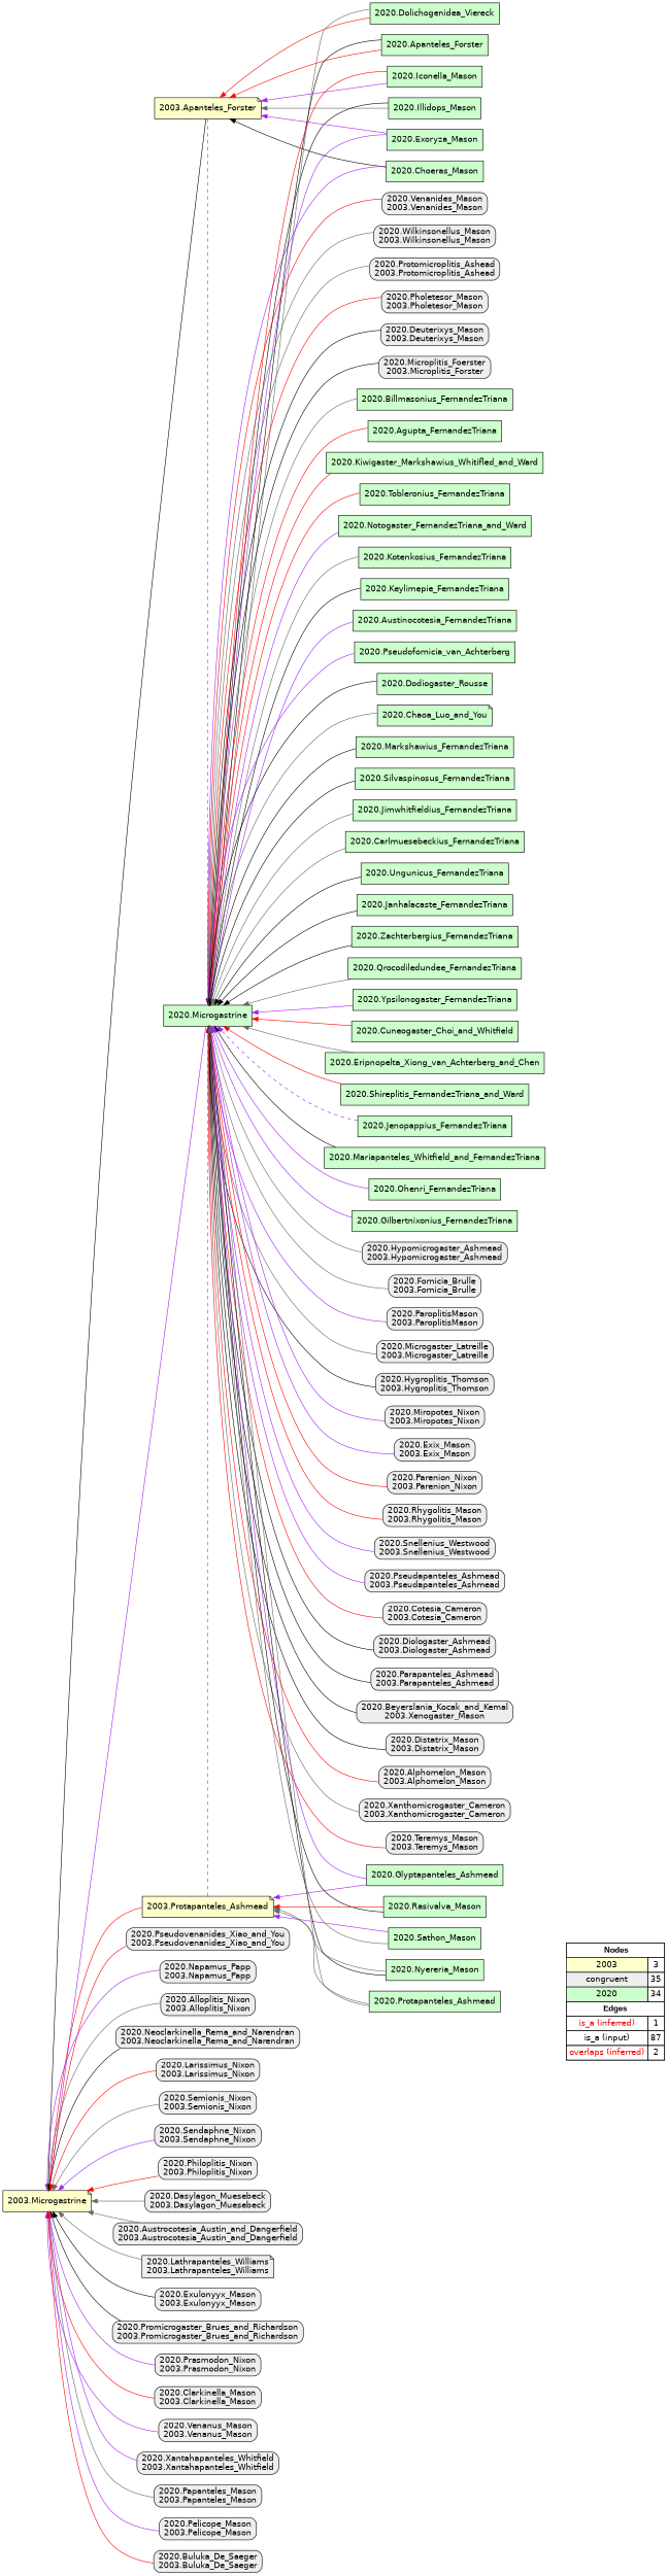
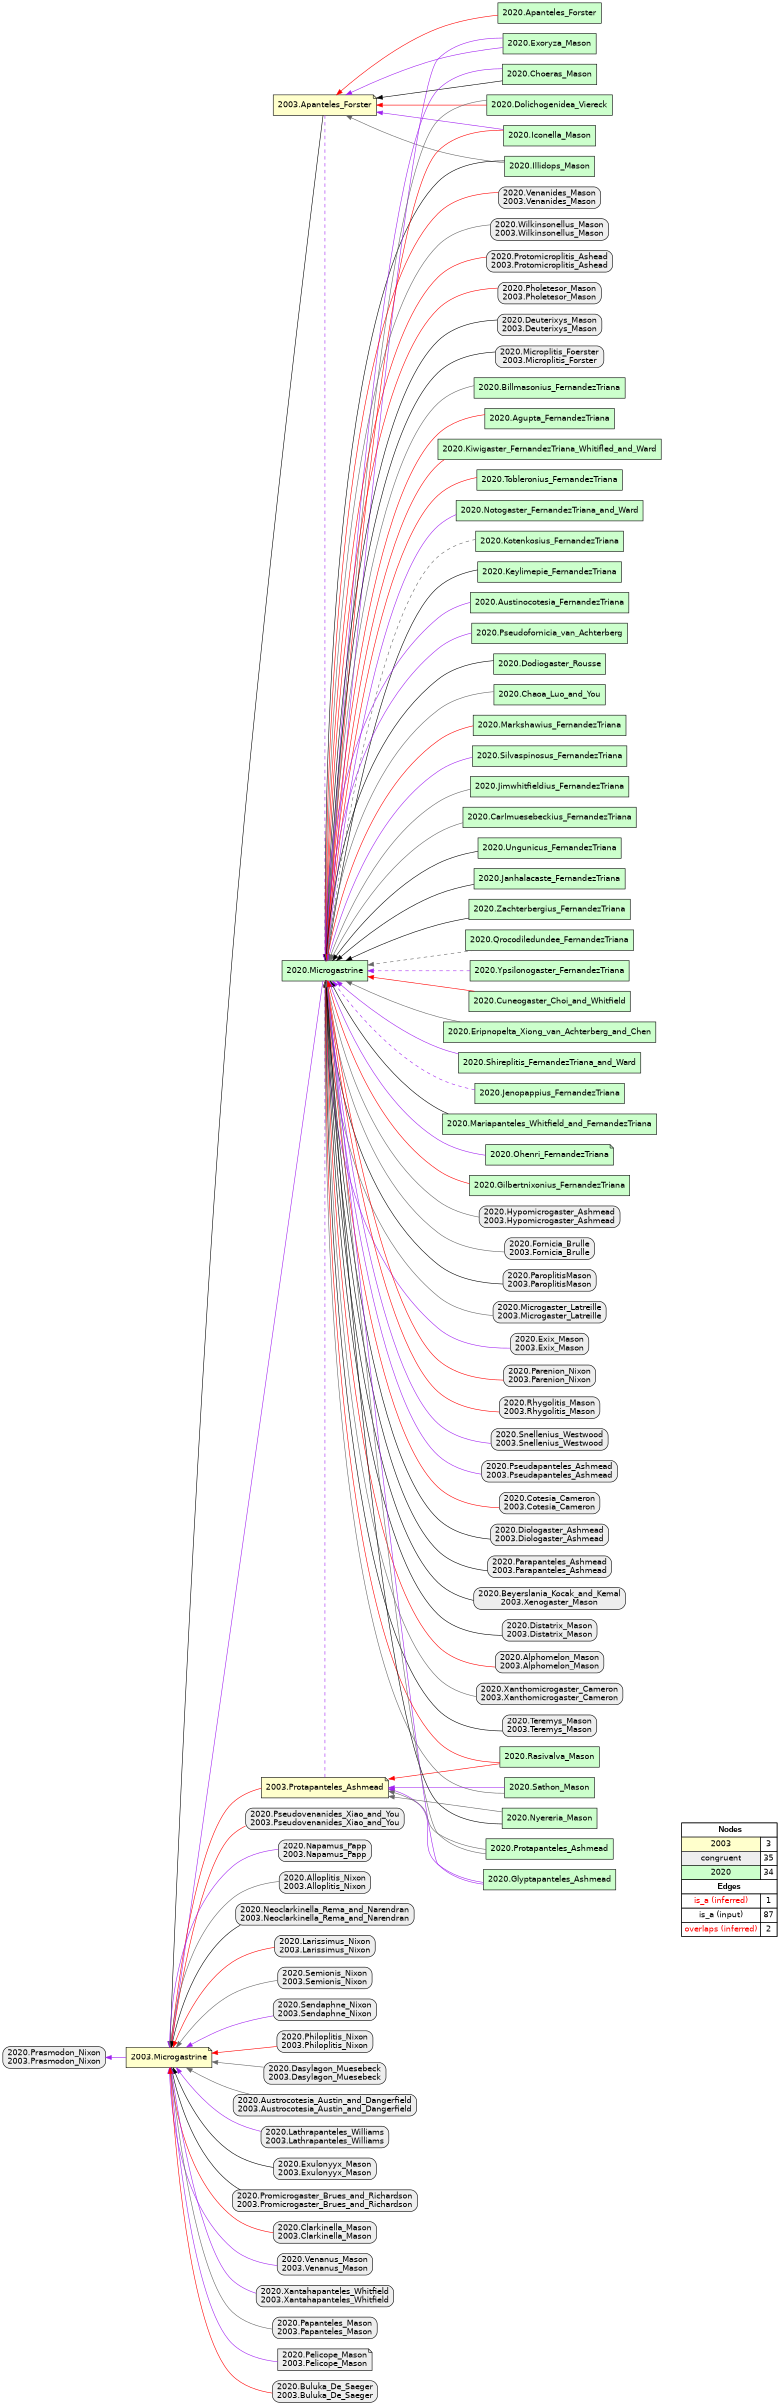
  digraph {
    rankdir=RL
    node [fillcolor="#EEEEEE" fontname=helvetica shape=box style="filled,rounded"]
    edge [arrowhead=normal color=purple constraint=true penwidth=1 style=solid]
    n1 [fillcolor=white label=<   <TABLE BORDER="0" CELLBORDER="1" CELLSPACING="0" CELLPADDING="4">  <TR> <TD COLSPAN="2"><font face="Arial Black"> Nodes</font></TD> </TR>  <TR>   <TD bgcolor="#FFFFCC" fontname="helvetica">2003</TD>   <TD>3</TD>   </TR>  <TR>   <TD bgcolor="#EEEEEE" fontname="helvetica">congruent</TD>   <TD>35</TD>   </TR>  <TR>   <TD bgcolor="#CCFFCC" fontname="helvetica">2020</TD>   <TD>34</TD>   </TR>  <TR> <TD COLSPAN="2"><font face = "Arial Black"> Edges </font></TD> </TR>  <TR>   <TD><font color ="#FF0000">is_a (inferred)</font></TD><TD>1</TD> </TR> <TR>   <TD><font color ="#000000">is_a (input)</font></TD><TD>87</TD> </TR> <TR>   <TD><font color ="#FF0000">overlaps (inferred)</font></TD><TD>2</TD> </TR> </TABLE>   > margin=0 style=filled]
    "2003.Microgastrine" [fillcolor="#FFFFCC" shape=note style=filled]
    "2003.Apanteles_Forster" [fillcolor="#FFFFCC" shape=note style=filled]
    "2020.Microgastrine" [fillcolor="#CCFFCC" style=filled]
    "2020.Hypomicrogaster_Ashmead\n2003.Hypomicrogaster_Ashmead"
    "2020.Fornicia_Brulle\n2003.Fornicia_Brulle"
    "2020.ParoplitisMason\n2003.ParoplitisMason"
    "2020.Microgaster_Latreille\n2003.Microgaster_Latreille"
-   "2020.Hygroplitis_Thomson\n2003.Hygroplitis_Thomson"
-   "2020.Miropotes_Nixon\n2003.Miropotes_Nixon"
    "2020.Exix_Mason\n2003.Exix_Mason"
    "2020.Parenion_Nixon\n2003.Parenion_Nixon"
    "2020.Illidops_Mason" [fillcolor="#CCFFCC" style=filled]
    "2020.Exoryza_Mason" [fillcolor="#CCFFCC" style=filled]
    "2020.Choeras_Mason" [fillcolor="#CCFFCC" style=filled]
    "2020.Dolichogenidea_Viereck" [fillcolor="#CCFFCC" style=filled]
    "2020.Apanteles_Forster" [fillcolor="#CCFFCC" style=filled]
    "2020.Iconella_Mason" [fillcolor="#CCFFCC" style=filled]
    "2003.Protapanteles_Ashmead" [fillcolor="#FFFFCC" shape=note style=filled]
    "2020.Rhygolitis_Mason\n2003.Rhygolitis_Mason"
    "2020.Snellenius_Westwood\n2003.Snellenius_Westwood"
    "2020.Pseudapanteles_Ashmead\n2003.Pseudapanteles_Ashmead"
    "2020.Cotesia_Cameron\n2003.Cotesia_Cameron"
    "2020.Diologaster_Ashmead\n2003.Diologaster_Ashmead"
    "2020.Parapanteles_Ashmead\n2003.Parapanteles_Ashmead"
    "2020.Beyerslania_Kocak_and_Kemal\n2003.Xenogaster_Mason"
    "2020.Distatrix_Mason\n2003.Distatrix_Mason"
    "2020.Alphomelon_Mason\n2003.Alphomelon_Mason"
    "2020.Xanthomicrogaster_Cameron\n2003.Xanthomicrogaster_Cameron"
    "2020.Teremys_Mason\n2003.Teremys_Mason"
    "2020.Venanides_Mason\n2003.Venanides_Mason"
    "2020.Wilkinsonellus_Mason\n2003.Wilkinsonellus_Mason"
    "2020.Protomicroplitis_Ashead\n2003.Protomicroplitis_Ashead"
    "2020.Pholetesor_Mason\n2003.Pholetesor_Mason"
    "2020.Deuterixys_Mason\n2003.Deuterixys_Mason"
    "2020.Microplitis_Foerster\n2003.Microplitis_Forster"
    "2020.Glyptapanteles_Ashmead" [fillcolor="#CCFFCC" style=filled]
    "2020.Rasivalva_Mason" [fillcolor="#CCFFCC" style=filled]
    "2020.Sathon_Mason" [fillcolor="#CCFFCC" style=filled]
    "2020.Nyereria_Mason" [fillcolor="#CCFFCC" style=filled]
    "2020.Protapanteles_Ashmead" [fillcolor="#CCFFCC" style=filled]
    "2020.Pseudovenanides_Xiao_and_You\n2003.Pseudovenanides_Xiao_and_You"
    "2020.Napamus_Papp\n2003.Napamus_Papp"
    "2020.Alloplitis_Nixon\n2003.Alloplitis_Nixon"
    "2020.Neoclarkinella_Rema_and_Narendran\n2003.Neoclarkinella_Rema_and_Narendran"
    "2020.Larissimus_Nixon\n2003.Larissimus_Nixon"
    "2020.Semionis_Nixon\n2003.Semionis_Nixon"
    "2020.Sendaphne_Nixon\n2003.Sendaphne_Nixon"
    "2020.Philoplitis_Nixon\n2003.Philoplitis_Nixon"
    "2020.Dasylagon_Muesebeck\n2003.Dasylagon_Muesebeck"
    "2020.Austrocotesia_Austin_and_Dangerfield\n2003.Austrocotesia_Austin_and_Dangerfield"
-   "2020.Lathrapanteles_Williams\n2003.Lathrapanteles_Williams" [shape=note]
+   "2020.Lathrapanteles_Williams\n2003.Lathrapanteles_Williams"
    "2020.Exulonyyx_Mason\n2003.Exulonyyx_Mason"
    "2020.Promicrogaster_Brues_and_Richardson\n2003.Promicrogaster_Brues_and_Richardson"
    "2020.Prasmodon_Nixon\n2003.Prasmodon_Nixon"
    "2020.Clarkinella_Mason\n2003.Clarkinella_Mason"
    "2020.Venanus_Mason\n2003.Venanus_Mason"
    "2020.Xantahapanteles_Whitfield\n2003.Xantahapanteles_Whitfield"
    "2020.Papanteles_Mason\n2003.Papanteles_Mason"
-   "2020.Pelicope_Mason\n2003.Pelicope_Mason"
+   "2020.Pelicope_Mason\n2003.Pelicope_Mason" [shape=note]
    "2020.Buluka_De_Saeger\n2003.Buluka_De_Saeger"
    "2020.Billmasonius_FernandezTriana" [fillcolor="#CCFFCC" style=filled]
    "2020.Agupta_FernandezTriana" [fillcolor="#CCFFCC" style=filled]
-   "2020.Kiwigaster_FernandezTriana_Whitifled_and_Ward" [fillcolor="#CCFFCC" style=filled label="2020.Kiwigaster_Markshawius_Whitifled_and_Ward"]
+   "2020.Kiwigaster_FernandezTriana_Whitifled_and_Ward" [fillcolor="#CCFFCC" style=filled]
    "2020.Tobleronius_FernandezTriana" [fillcolor="#CCFFCC" style=filled]
    "2020.Notogaster_FernandezTriana_and_Ward" [fillcolor="#CCFFCC" style=filled]
    "2020.Kotenkosius_FernandezTriana" [fillcolor="#CCFFCC" style=filled]
    "2020.Keylimepie_FernandezTriana" [fillcolor="#CCFFCC" style=filled]
    "2020.Austinocotesia_FernandezTriana" [fillcolor="#CCFFCC" style=filled]
    "2020.Pseudofornicia_van_Achterberg" [fillcolor="#CCFFCC" style=filled]
    "2020.Dodiogaster_Rousse" [fillcolor="#CCFFCC" style=filled]
-   "2020.Chaoa_Luo_and_You" [fillcolor="#CCFFCC" shape=note style=filled]
+   "2020.Chaoa_Luo_and_You" [fillcolor="#CCFFCC" style=filled]
    "2020.Markshawius_FernandezTriana" [fillcolor="#CCFFCC" style=filled]
    "2020.Silvaspinosus_FernandezTriana" [fillcolor="#CCFFCC" style=filled]
    "2020.Jimwhitfieldius_FernandezTriana" [fillcolor="#CCFFCC" style=filled]
    "2020.Carlmuesebeckius_FernandezTriana" [fillcolor="#CCFFCC" style=filled]
    "2020.Ungunicus_FernandezTriana" [fillcolor="#CCFFCC" style=filled]
    "2020.Janhalacaste_FernandezTriana" [fillcolor="#CCFFCC" style=filled]
    "2020.Zachterbergius_FernandezTriana" [fillcolor="#CCFFCC" style=filled]
    "2020.Qrocodiledundee_FernandezTriana" [fillcolor="#CCFFCC" style=filled]
    "2020.Ypsilonogaster_FernandezTriana" [fillcolor="#CCFFCC" style=filled]
    "2020.Cuneogaster_Choi_and_Whitfield" [fillcolor="#CCFFCC" style=filled]
    "2020.Eripnopelta_Xiong_van_Achterberg_and_Chen" [fillcolor="#CCFFCC" style=filled]
    "2020.Shireplitis_FernandezTriana_and_Ward" [fillcolor="#CCFFCC" style=filled]
    "2020.Jenopappius_FernandezTriana" [fillcolor="#CCFFCC" style=filled]
    "2020.Mariapanteles_Whitfield_and_FernandezTriana" [fillcolor="#CCFFCC" style=filled]
-   "2020.Ohenri_FernandezTriana" [fillcolor="#CCFFCC" style=filled]
+   "2020.Ohenri_FernandezTriana" [fillcolor="#CCFFCC" shape=note style=filled]
    "2020.Gilbertnixonius_FernandezTriana" [fillcolor="#CCFFCC" style=filled]
    subgraph sub_1 {
      rank=source
      n1
    }
    "2003.Apanteles_Forster" -> "2003.Microgastrine" [color=black]
    "2003.Apanteles_Forster" -> "2020.Microgastrine" [arrowhead=none constraint=false style=dashed]
    "2020.Microgastrine" -> "2003.Microgastrine"
    "2020.Hypomicrogaster_Ashmead\n2003.Hypomicrogaster_Ashmead" -> "2020.Microgastrine" [color=gray40]
    "2020.Fornicia_Brulle\n2003.Fornicia_Brulle" -> "2020.Microgastrine" [color=gray40]
-   "2020.ParoplitisMason\n2003.ParoplitisMason" -> "2020.Microgastrine"
+   "2020.ParoplitisMason\n2003.ParoplitisMason" -> "2020.Microgastrine" [color=black]
    "2020.Microgaster_Latreille\n2003.Microgaster_Latreille" -> "2020.Microgastrine" [color=gray40]
-   "2020.Hygroplitis_Thomson\n2003.Hygroplitis_Thomson" -> "2020.Microgastrine" [color=black]
-   "2020.Miropotes_Nixon\n2003.Miropotes_Nixon" -> "2020.Microgastrine"
    "2020.Exix_Mason\n2003.Exix_Mason" -> "2020.Microgastrine"
    "2020.Parenion_Nixon\n2003.Parenion_Nixon" -> "2020.Microgastrine" [color=red]
    "2020.Illidops_Mason" -> "2003.Apanteles_Forster" [color=gray40]
    "2020.Illidops_Mason" -> "2020.Microgastrine" [color=black]
    "2020.Exoryza_Mason" -> "2003.Apanteles_Forster"
    "2020.Exoryza_Mason" -> "2020.Microgastrine"
    "2020.Choeras_Mason" -> "2003.Apanteles_Forster" [color=black]
    "2020.Choeras_Mason" -> "2020.Microgastrine"
    "2020.Dolichogenidea_Viereck" -> "2003.Apanteles_Forster" [color=red]
    "2020.Dolichogenidea_Viereck" -> "2020.Microgastrine" [color=gray40]
    "2020.Apanteles_Forster" -> "2003.Apanteles_Forster" [color=red]
-   "2020.Apanteles_Forster" -> "2020.Microgastrine" [color=black]
    "2020.Iconella_Mason" -> "2003.Apanteles_Forster"
    "2020.Iconella_Mason" -> "2020.Microgastrine" [color=red]
    "2003.Protapanteles_Ashmead" -> "2003.Microgastrine" [color=red]
    "2003.Protapanteles_Ashmead" -> "2020.Microgastrine" [arrowhead=none constraint=false style=dashed]
    "2020.Rhygolitis_Mason\n2003.Rhygolitis_Mason" -> "2020.Microgastrine" [color=red]
    "2020.Snellenius_Westwood\n2003.Snellenius_Westwood" -> "2020.Microgastrine"
    "2020.Pseudapanteles_Ashmead\n2003.Pseudapanteles_Ashmead" -> "2020.Microgastrine"
    "2020.Cotesia_Cameron\n2003.Cotesia_Cameron" -> "2020.Microgastrine" [color=red]
    "2020.Diologaster_Ashmead\n2003.Diologaster_Ashmead" -> "2020.Microgastrine" [color=black]
    "2020.Parapanteles_Ashmead\n2003.Parapanteles_Ashmead" -> "2020.Microgastrine" [color=black]
    "2020.Beyerslania_Kocak_and_Kemal\n2003.Xenogaster_Mason" -> "2020.Microgastrine" [color=black]
    "2020.Distatrix_Mason\n2003.Distatrix_Mason" -> "2020.Microgastrine" [color=black]
    "2020.Alphomelon_Mason\n2003.Alphomelon_Mason" -> "2020.Microgastrine" [color=red]
    "2020.Xanthomicrogaster_Cameron\n2003.Xanthomicrogaster_Cameron" -> "2020.Microgastrine" [color=gray40]
-   "2020.Teremys_Mason\n2003.Teremys_Mason" -> "2020.Microgastrine" [color=red]
+   "2020.Teremys_Mason\n2003.Teremys_Mason" -> "2020.Microgastrine" [color=black]
    "2020.Venanides_Mason\n2003.Venanides_Mason" -> "2020.Microgastrine" [color=red]
    "2020.Wilkinsonellus_Mason\n2003.Wilkinsonellus_Mason" -> "2020.Microgastrine" [color=gray40]
-   "2020.Protomicroplitis_Ashead\n2003.Protomicroplitis_Ashead" -> "2020.Microgastrine" [color=gray40]
+   "2020.Protomicroplitis_Ashead\n2003.Protomicroplitis_Ashead" -> "2020.Microgastrine" [color=red]
    "2020.Pholetesor_Mason\n2003.Pholetesor_Mason" -> "2020.Microgastrine" [color=red]
    "2020.Deuterixys_Mason\n2003.Deuterixys_Mason" -> "2020.Microgastrine" [color=black]
    "2020.Microplitis_Foerster\n2003.Microplitis_Forster" -> "2020.Microgastrine" [color=black]
    "2020.Glyptapanteles_Ashmead" -> "2020.Microgastrine"
    "2020.Glyptapanteles_Ashmead" -> "2003.Protapanteles_Ashmead"
-   "2020.Rasivalva_Mason" -> "2020.Microgastrine" [color=black]
+   "2020.Rasivalva_Mason" -> "2020.Microgastrine" [color=red]
    "2020.Rasivalva_Mason" -> "2003.Protapanteles_Ashmead" [color=red]
    "2020.Sathon_Mason" -> "2020.Microgastrine" [color=gray40]
    "2020.Sathon_Mason" -> "2003.Protapanteles_Ashmead"
    "2020.Nyereria_Mason" -> "2020.Microgastrine" [color=black]
    "2020.Nyereria_Mason" -> "2003.Protapanteles_Ashmead" [color=gray40]
    "2020.Protapanteles_Ashmead" -> "2020.Microgastrine" [color=gray40]
    "2020.Protapanteles_Ashmead" -> "2003.Protapanteles_Ashmead" [color=gray40]
    "2020.Pseudovenanides_Xiao_and_You\n2003.Pseudovenanides_Xiao_and_You" -> "2003.Microgastrine" [color=red]
    "2020.Napamus_Papp\n2003.Napamus_Papp" -> "2003.Microgastrine"
    "2020.Alloplitis_Nixon\n2003.Alloplitis_Nixon" -> "2003.Microgastrine" [color=gray40]
    "2020.Neoclarkinella_Rema_and_Narendran\n2003.Neoclarkinella_Rema_and_Narendran" -> "2003.Microgastrine" [color=black]
    "2020.Larissimus_Nixon\n2003.Larissimus_Nixon" -> "2003.Microgastrine" [color=red]
    "2020.Semionis_Nixon\n2003.Semionis_Nixon" -> "2003.Microgastrine" [color=gray40]
    "2020.Sendaphne_Nixon\n2003.Sendaphne_Nixon" -> "2003.Microgastrine"
    "2020.Philoplitis_Nixon\n2003.Philoplitis_Nixon" -> "2003.Microgastrine" [color=red]
    "2020.Dasylagon_Muesebeck\n2003.Dasylagon_Muesebeck" -> "2003.Microgastrine" [color=gray40]
    "2020.Austrocotesia_Austin_and_Dangerfield\n2003.Austrocotesia_Austin_and_Dangerfield" -> "2003.Microgastrine" [color=gray40]
-   "2020.Lathrapanteles_Williams\n2003.Lathrapanteles_Williams" -> "2003.Microgastrine" [color=gray40]
+   "2020.Lathrapanteles_Williams\n2003.Lathrapanteles_Williams" -> "2003.Microgastrine"
    "2020.Exulonyyx_Mason\n2003.Exulonyyx_Mason" -> "2003.Microgastrine" [color=black]
    "2020.Promicrogaster_Brues_and_Richardson\n2003.Promicrogaster_Brues_and_Richardson" -> "2003.Microgastrine" [color=black]
-   "2020.Prasmodon_Nixon\n2003.Prasmodon_Nixon" -> "2003.Microgastrine"
+   "2003.Microgastrine" -> "2020.Prasmodon_Nixon\n2003.Prasmodon_Nixon"
    "2020.Clarkinella_Mason\n2003.Clarkinella_Mason" -> "2003.Microgastrine" [color=red]
    "2020.Venanus_Mason\n2003.Venanus_Mason" -> "2003.Microgastrine"
    "2020.Xantahapanteles_Whitfield\n2003.Xantahapanteles_Whitfield" -> "2003.Microgastrine"
    "2020.Papanteles_Mason\n2003.Papanteles_Mason" -> "2003.Microgastrine" [color=gray40]
    "2020.Pelicope_Mason\n2003.Pelicope_Mason" -> "2003.Microgastrine"
    "2020.Buluka_De_Saeger\n2003.Buluka_De_Saeger" -> "2003.Microgastrine" [color=red]
    "2020.Billmasonius_FernandezTriana" -> "2020.Microgastrine" [color=gray40]
    "2020.Agupta_FernandezTriana" -> "2020.Microgastrine" [color=red]
    "2020.Kiwigaster_FernandezTriana_Whitifled_and_Ward" -> "2020.Microgastrine" [color=red]
    "2020.Tobleronius_FernandezTriana" -> "2020.Microgastrine" [color=red]
    "2020.Notogaster_FernandezTriana_and_Ward" -> "2020.Microgastrine"
-   "2020.Kotenkosius_FernandezTriana" -> "2020.Microgastrine" [color=gray40]
+   "2020.Kotenkosius_FernandezTriana" -> "2020.Microgastrine" [color=gray40 style=dashed]
    "2020.Keylimepie_FernandezTriana" -> "2020.Microgastrine" [color=black]
    "2020.Austinocotesia_FernandezTriana" -> "2020.Microgastrine"
    "2020.Pseudofornicia_van_Achterberg" -> "2020.Microgastrine"
    "2020.Dodiogaster_Rousse" -> "2020.Microgastrine" [color=black]
    "2020.Chaoa_Luo_and_You" -> "2020.Microgastrine" [color=gray40]
-   "2020.Markshawius_FernandezTriana" -> "2020.Microgastrine" [color=black]
-   "2020.Silvaspinosus_FernandezTriana" -> "2020.Microgastrine" [color=black]
+   "2020.Markshawius_FernandezTriana" -> "2020.Microgastrine" [color=red]
+   "2020.Silvaspinosus_FernandezTriana" -> "2020.Microgastrine"
    "2020.Jimwhitfieldius_FernandezTriana" -> "2020.Microgastrine" [color=gray40]
    "2020.Carlmuesebeckius_FernandezTriana" -> "2020.Microgastrine" [color=gray40]
    "2020.Ungunicus_FernandezTriana" -> "2020.Microgastrine" [color=black]
    "2020.Janhalacaste_FernandezTriana" -> "2020.Microgastrine" [color=black]
    "2020.Zachterbergius_FernandezTriana" -> "2020.Microgastrine" [color=black]
-   "2020.Qrocodiledundee_FernandezTriana" -> "2020.Microgastrine" [color=gray40]
-   "2020.Ypsilonogaster_FernandezTriana" -> "2020.Microgastrine"
+   "2020.Qrocodiledundee_FernandezTriana" -> "2020.Microgastrine" [color=gray40 style=dashed]
+   "2020.Ypsilonogaster_FernandezTriana" -> "2020.Microgastrine" [style=dashed]
    "2020.Cuneogaster_Choi_and_Whitfield" -> "2020.Microgastrine" [color=red]
    "2020.Eripnopelta_Xiong_van_Achterberg_and_Chen" -> "2020.Microgastrine" [color=gray40]
-   "2020.Shireplitis_FernandezTriana_and_Ward" -> "2020.Microgastrine" [color=red]
+   "2020.Shireplitis_FernandezTriana_and_Ward" -> "2020.Microgastrine"
    "2020.Jenopappius_FernandezTriana" -> "2020.Microgastrine" [style=dashed]
    "2020.Mariapanteles_Whitfield_and_FernandezTriana" -> "2020.Microgastrine" [color=black]
    "2020.Ohenri_FernandezTriana" -> "2020.Microgastrine"
-   "2020.Gilbertnixonius_FernandezTriana" -> "2020.Microgastrine"
+   "2020.Gilbertnixonius_FernandezTriana" -> "2020.Microgastrine" [color=red]
  }
